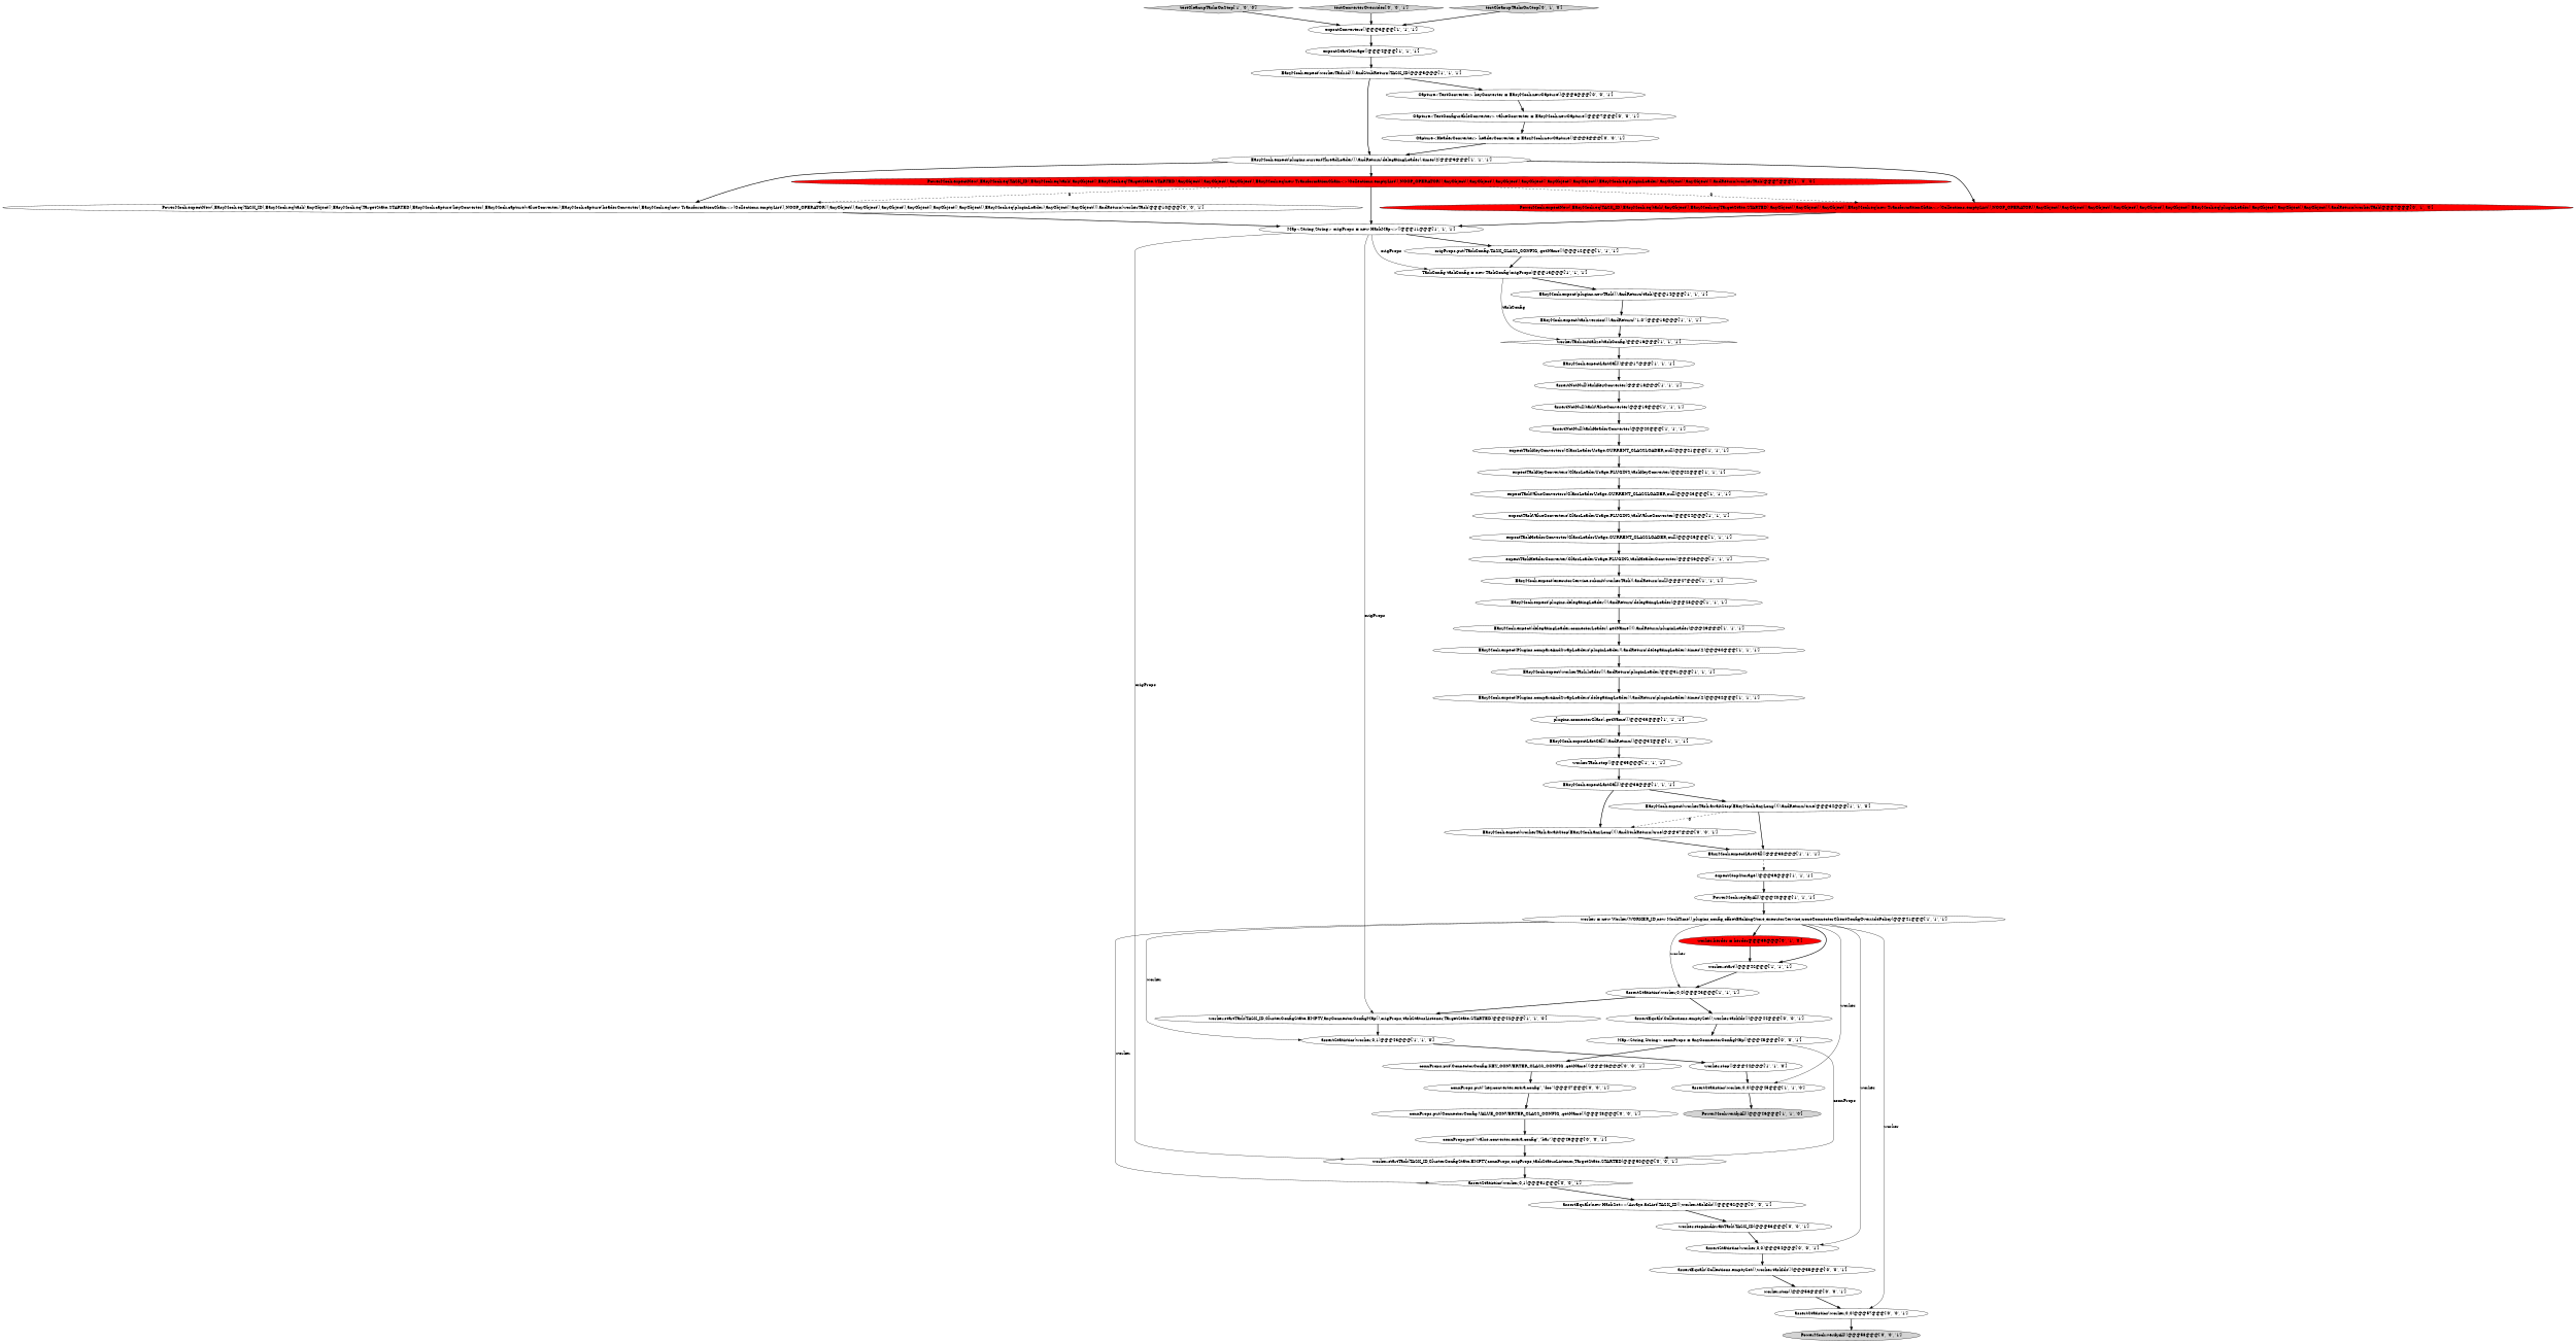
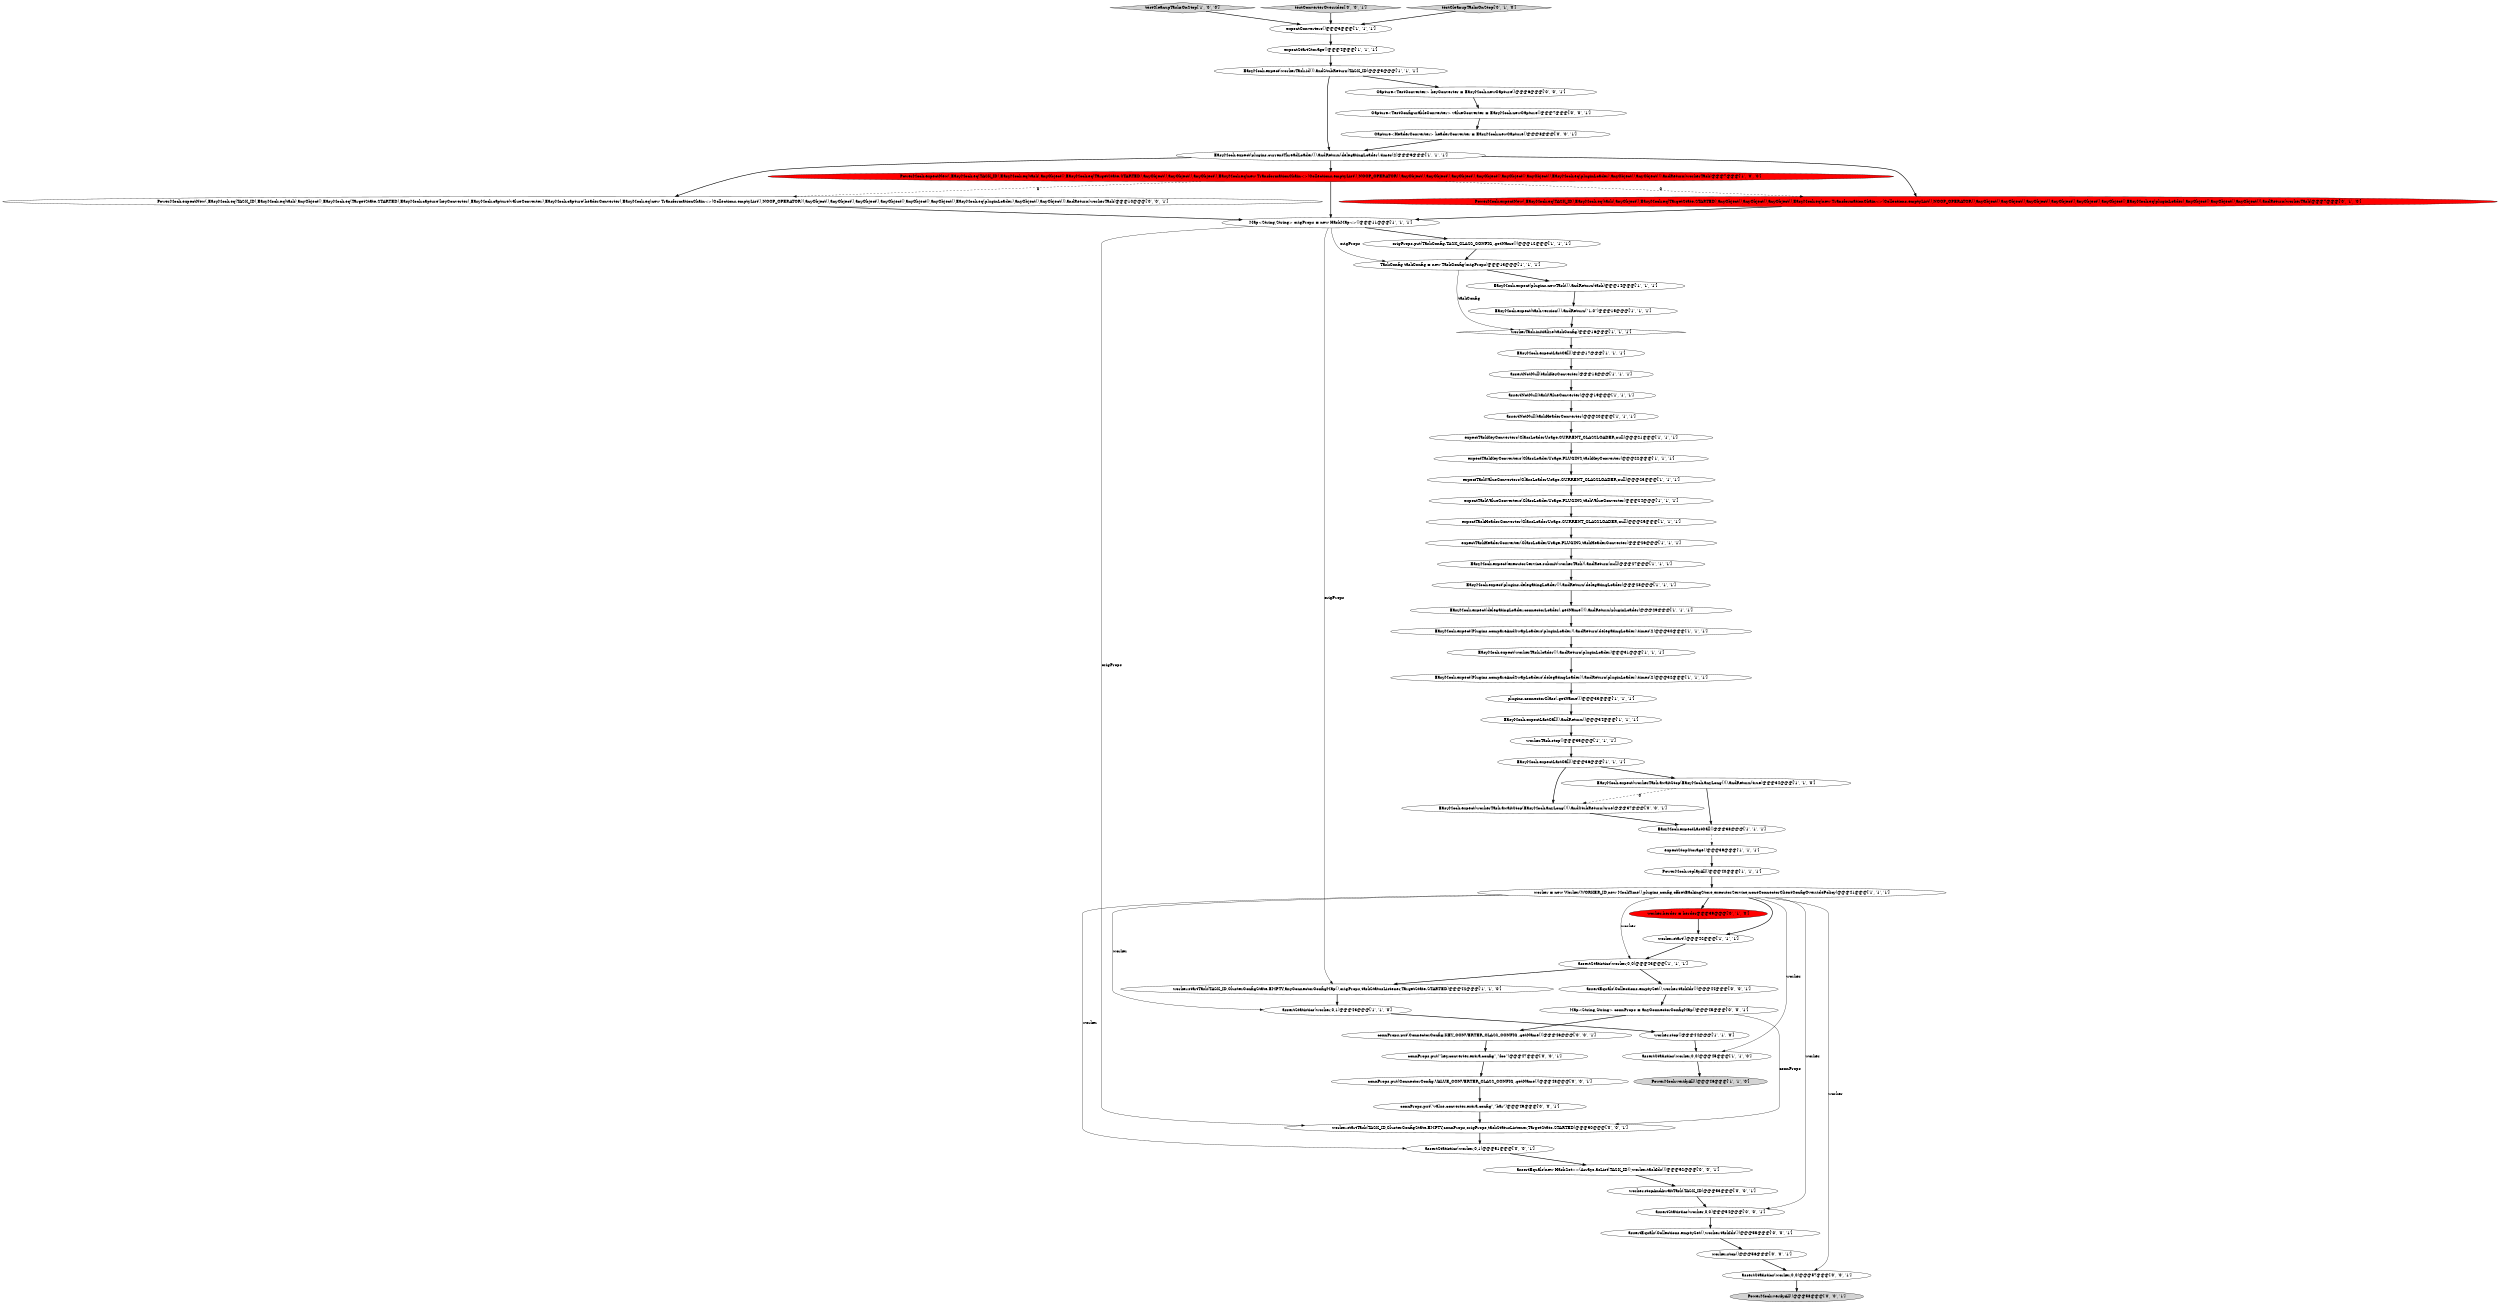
  digraph {
    node [fillcolor=white shape=ellipse style=filled]
    edge [style=bold]
    n1 [label="plugins.connectorClass(.getName())@@@33@@@['1', '1', '1']"]
    n2 [label="EasyMock.expectLastCall().andReturn()@@@34@@@['1', '1', '1']"]
    n3 [label="workerTask.stop()@@@35@@@['1', '1', '1']"]
    n4 [label="EasyMock.expectLastCall()@@@36@@@['1', '1', '1']"]
    n5 [label="EasyMock.expect(workerTask.awaitStop(EasyMock.anyLong())).andStubReturn(true)@@@37@@@['0', '0', '1']"]
    n6 [label="EasyMock.expect(workerTask.awaitStop(EasyMock.anyLong())).andReturn(true)@@@34@@@['1', '1', '0']"]
    n7 [label="EasyMock.expectLastCall()@@@38@@@['1', '1', '1']"]
    n8 [label="assertStatistics(worker,0,0)@@@54@@@['0', '0', '1']"]
    n9 [label="assertEquals(Collections.emptySet(),worker.taskIds())@@@55@@@['0', '0', '1']"]
    n10 [label="worker.stop()@@@56@@@['0', '0', '1']"]
    n11 [label="expectTaskHeaderConverter(ClassLoaderUsage.CURRENT_CLASSLOADER,null)@@@25@@@['1', '1', '1']"]
    n12 [label="expectTaskHeaderConverter(ClassLoaderUsage.PLUGINS,taskHeaderConverter)@@@26@@@['1', '1', '1']"]
    n13 [label="EasyMock.expect(executorService.submit(workerTask)).andReturn(null)@@@27@@@['1', '1', '1']"]
    n14 [label="EasyMock.expect(Plugins.compareAndSwapLoaders(delegatingLoader)).andReturn(pluginLoader).times(2)@@@32@@@['1', '1', '1']"]
    n15 [label="worker.stop()@@@44@@@['1', '1', '0']"]
    n16 [label="assertStatistics(worker,0,0)@@@45@@@['1', '1', '0']"]
    n17 [fillcolor=lightgray label="PowerMock.verifyAll()@@@46@@@['1', '1', '0']"]
    n18 [label="expectTaskKeyConverters(ClassLoaderUsage.PLUGINS,taskKeyConverter)@@@22@@@['1', '1', '1']"]
    n19 [label="expectTaskValueConverters(ClassLoaderUsage.CURRENT_CLASSLOADER,null)@@@23@@@['1', '1', '1']"]
    n20 [label="expectTaskValueConverters(ClassLoaderUsage.PLUGINS,taskValueConverter)@@@24@@@['1', '1', '1']"]
    n21 [fillcolor=lightgray label="testCleanupTasksOnStop['1', '0', '0']" shape=diamond]
    n22 [label="expectConverters()@@@3@@@['1', '1', '1']"]
    n23 [label="expectStartStorage()@@@4@@@['1', '1', '1']"]
    n24 [label="worker.startTask(TASK_ID,ClusterConfigState.EMPTY,anyConnectorConfigMap(),origProps,taskStatusListener,TargetState.STARTED)@@@42@@@['1', '1', '0']"]
    n25 [label="assertStatistics(worker,0,1)@@@43@@@['1', '1', '0']"]
    n26 [fillcolor=lightgray label="PowerMock.verifyAll()@@@58@@@['0', '0', '1']"]
    n27 [label="EasyMock.expect(plugins.currentThreadLoader()).andReturn(delegatingLoader).times(2)@@@9@@@['1', '1', '1']"]
    n28 [fillcolor=red label="PowerMock.expectNew(,EasyMock.eq(TASK_ID),EasyMock.eq(task),anyObject(),EasyMock.eq(TargetState.STARTED),anyObject(),anyObject(),anyObject(),EasyMock.eq(new TransformationChain<>(Collections.emptyList(),NOOP_OPERATOR)),anyObject(),anyObject(),anyObject(),anyObject(),anyObject(),anyObject(),EasyMock.eq(pluginLoader),anyObject(),anyObject()).andReturn(workerTask)@@@7@@@['1', '0', '0']"]
    n29 [fillcolor=red label="PowerMock.expectNew(,EasyMock.eq(TASK_ID),EasyMock.eq(task),anyObject(),EasyMock.eq(TargetState.STARTED),anyObject(),anyObject(),anyObject(),EasyMock.eq(new TransformationChain<>(Collections.emptyList(),NOOP_OPERATOR)),anyObject(),anyObject(),anyObject(),anyObject(),anyObject(),anyObject(),EasyMock.eq(pluginLoader),anyObject(),anyObject(),anyObject()).andReturn(workerTask)@@@7@@@['0', '1', '0']"]
    n30 [label="PowerMock.expectNew(,EasyMock.eq(TASK_ID),EasyMock.eq(task),anyObject(),EasyMock.eq(TargetState.STARTED),EasyMock.capture(keyConverter),EasyMock.capture(valueConverter),EasyMock.capture(headerConverter),EasyMock.eq(new TransformationChain<>(Collections.emptyList(),NOOP_OPERATOR)),anyObject(),anyObject(),anyObject(),anyObject(),anyObject(),anyObject(),EasyMock.eq(pluginLoader),anyObject(),anyObject()).andReturn(workerTask)@@@10@@@['0', '0', '1']"]
    n31 [label="Map<String,String> origProps = new HashMap<>()@@@11@@@['1', '1', '1']"]
    n32 [label="EasyMock.expect(workerTask.id()).andStubReturn(TASK_ID)@@@5@@@['1', '1', '1']"]
    n33 [label="Capture<TestConverter> keyConverter = EasyMock.newCapture()@@@6@@@['0', '0', '1']"]
    n34 [label="assertEquals(Collections.emptySet(),worker.taskIds())@@@44@@@['0', '0', '1']"]
    n35 [label="Map<String,String> connProps = anyConnectorConfigMap()@@@45@@@['0', '0', '1']"]
    n36 [label="connProps.put(ConnectorConfig.KEY_CONVERTER_CLASS_CONFIG,.getName())@@@46@@@['0', '0', '1']"]
    n37 [label="worker.startTask(TASK_ID,ClusterConfigState.EMPTY,connProps,origProps,taskStatusListener,TargetState.STARTED)@@@50@@@['0', '0', '1']"]
    n38 [label="connProps.put(\"key.converter.extra.config\",\"foo\")@@@47@@@['0', '0', '1']"]
    n39 [label="connProps.put(ConnectorConfig.VALUE_CONVERTER_CLASS_CONFIG,.getName())@@@48@@@['0', '0', '1']"]
    n40 [label="connProps.put(\"value.converter.extra.config\",\"bar\")@@@49@@@['0', '0', '1']"]
    n41 [fillcolor=lightgray label="testConverterOverrides['0', '0', '1']" shape=diamond]
    n42 [label="Capture<HeaderConverter> headerConverter = EasyMock.newCapture()@@@8@@@['0', '0', '1']"]
    n43 [label="origProps.put(TaskConfig.TASK_CLASS_CONFIG,.getName())@@@12@@@['1', '1', '1']"]
    n44 [label="TaskConfig taskConfig = new TaskConfig(origProps)@@@13@@@['1', '1', '1']"]
    n45 [label="workerTask.initialize(taskConfig)@@@16@@@['1', '1', '1']" shape=diamond]
    n46 [label="EasyMock.expect(plugins.newTask()).andReturn(task)@@@14@@@['1', '1', '1']"]
    n47 [label="Capture<TestConfigurableConverter> valueConverter = EasyMock.newCapture()@@@7@@@['0', '0', '1']"]
    n48 [label="worker.start()@@@42@@@['1', '1', '1']"]
    n49 [label="assertStatistics(worker,0,0)@@@43@@@['1', '1', '1']"]
    n50 [label="assertStatistics(worker,0,0)@@@57@@@['0', '0', '1']"]
    n51 [label="EasyMock.expect(task.version()).andReturn(\"1.0\")@@@15@@@['1', '1', '1']"]
    n52 [label="EasyMock.expectLastCall()@@@17@@@['1', '1', '1']"]
    n53 [label="EasyMock.expect(plugins.delegatingLoader()).andReturn(delegatingLoader)@@@28@@@['1', '1', '1']"]
-   n54 [label="assertStatistics(worker,0,1)@@@51@@@['0', '0', '1']" shape=diamond]
+   n54 [label="assertStatistics(worker,0,1)@@@51@@@['0', '0', '1']"]
    n55 [label="EasyMock.expect(delegatingLoader.connectorLoader(.getName())).andReturn(pluginLoader)@@@29@@@['1', '1', '1']"]
    n56 [label="EasyMock.expect(Plugins.compareAndSwapLoaders(pluginLoader)).andReturn(delegatingLoader).times(2)@@@30@@@['1', '1', '1']"]
    n57 [label="worker.stopAndAwaitTask(TASK_ID)@@@53@@@['0', '0', '1']"]
    n58 [label="worker = new Worker(WORKER_ID,new MockTime(),plugins,config,offsetBackingStore,executorService,noneConnectorClientConfigOverridePolicy)@@@41@@@['1', '1', '1']"]
    n59 [fillcolor=red label="worker.herder = herder@@@39@@@['0', '1', '0']"]
    n60 [label="assertEquals(new HashSet<>(Arrays.asList(TASK_ID)),worker.taskIds())@@@52@@@['0', '0', '1']"]
    n61 [label="assertNotNull(taskHeaderConverter)@@@20@@@['1', '1', '1']"]
    n62 [label="expectTaskKeyConverters(ClassLoaderUsage.CURRENT_CLASSLOADER,null)@@@21@@@['1', '1', '1']"]
    n63 [label="EasyMock.expect(workerTask.loader()).andReturn(pluginLoader)@@@31@@@['1', '1', '1']"]
    n64 [fillcolor=lightgray label="testCleanupTasksOnStop['0', '1', '0']" shape=diamond]
    n65 [label="PowerMock.replayAll()@@@40@@@['1', '1', '1']"]
    n66 [label="assertNotNull(taskValueConverter)@@@19@@@['1', '1', '1']"]
    n67 [label="assertNotNull(taskKeyConverter)@@@18@@@['1', '1', '1']"]
    n68 [label="expectStopStorage()@@@39@@@['1', '1', '1']"]
    n1 -> n2
    n2 -> n3
    n3 -> n4
    n4 -> n5
    n4 -> n6
    n5 -> n7
    n6 -> n5 [label=0 style=dashed]
    n6 -> n7
    n7 -> n68 [style=dashed]
    n8 -> n9
    n9 -> n10
    n10 -> n50
    n11 -> n12
    n12 -> n13
    n13 -> n53
    n14 -> n1
    n15 -> n16
    n16 -> n17
    n18 -> n19
    n19 -> n20
    n20 -> n11
    n21 -> n22
    n22 -> n23
    n23 -> n32
    n24 -> n25
    n25 -> n15
    n27 -> n28
    n27 -> n29
    n27 -> n30
    n28 -> n29 [label=0 style=dashed]
    n28 -> n30 [label=0 style=dashed]
    n28 -> n31
    n29 -> n31
    n30 -> n31
    n31 -> n24 [label=origProps style=solid]
    n31 -> n37 [label=origProps style=solid]
    n31 -> n43
    n31 -> n44 [label=origProps style=solid]
    n32 -> n27
    n32 -> n33
    n33 -> n47
    n34 -> n35
    n35 -> n36
    n35 -> n37 [label=connProps style=solid]
    n36 -> n38
    n37 -> n54
    n38 -> n39
    n39 -> n40
    n40 -> n37
    n41 -> n22
    n42 -> n27
    n43 -> n44
    n44 -> n45 [label=taskConfig style=solid]
    n44 -> n46
    n45 -> n52
    n46 -> n51
    n47 -> n42
    n48 -> n49
    n49 -> n24
    n49 -> n34
    n50 -> n26
    n51 -> n45
    n52 -> n67
    n53 -> n55
    n54 -> n60
    n55 -> n56
    n56 -> n63
    n57 -> n8
    n58 -> n8 [label=worker style=solid]
    n58 -> n16 [label=worker style=solid]
    n58 -> n25 [label=worker style=solid]
    n58 -> n48
    n58 -> n49 [label=worker style=solid]
    n58 -> n50 [label=worker style=solid]
    n58 -> n54 [label=worker style=solid]
    n58 -> n59
    n59 -> n48
    n60 -> n57
    n61 -> n62
    n62 -> n18
    n63 -> n14
    n64 -> n22
    n65 -> n58
    n66 -> n61
    n67 -> n66
    n68 -> n65
  }
